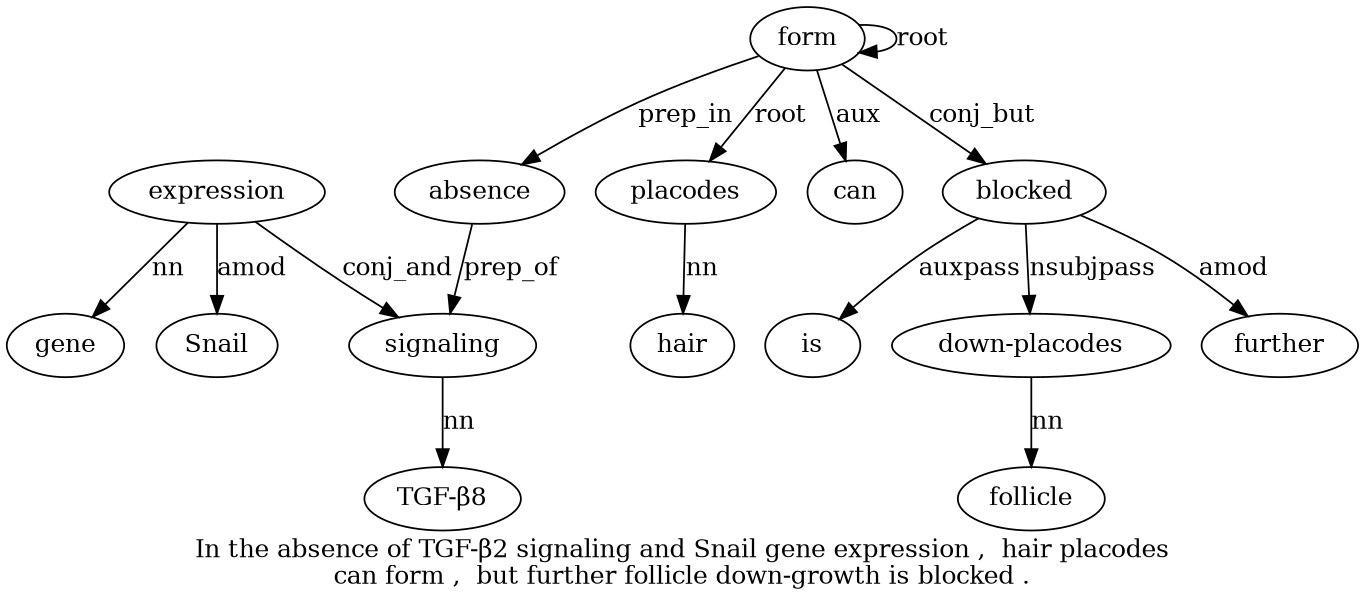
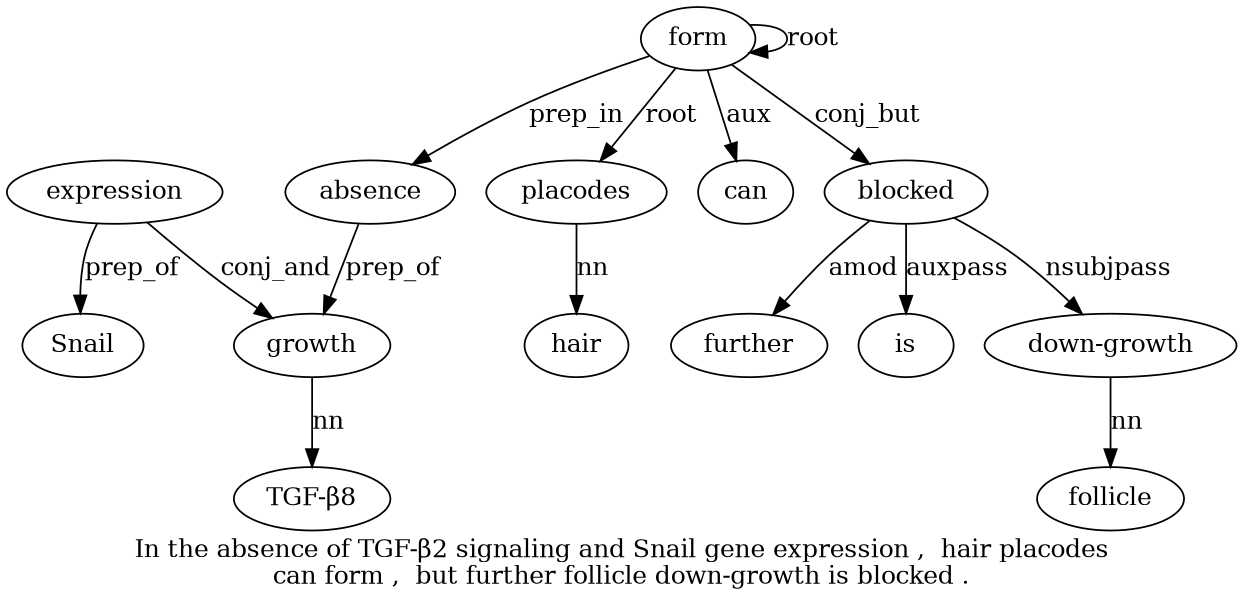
  digraph {
    label="In the absence of TGF-β2 signaling and Snail gene expression ,  hair placodes\ncan form ,  but further follicle down-growth is blocked ."
    node [fillcolor=white style=filled]
    n1 [label=absence]
-   n2 [label=signaling]
+   n2 [label=growth]
    n3 [label="TGF-β8"]
    n4 [label=form]
    n5 [label=placodes]
    n6 [label=can]
    n7 [label=blocked]
    n8 [label=hair]
-   n9 [label="down-placodes"]
+   n9 [label="down-growth"]
    n10 [label=further]
    n11 [label=is]
    n12 [label=expression]
    n13 [label=Snail]
-   n14 [label=gene]
    n15 [label=follicle]
    n1 -> n2 [label=prep_of]
    n2 -> n3 [label=nn]
    n4 -> n1 [label=prep_in]
    n4 -> n4 [label=root]
    n4 -> n5 [label=root]
    n4 -> n6 [label=aux]
    n4 -> n7 [label=conj_but]
    n5 -> n8 [label=nn]
    n7 -> n9 [label=nsubjpass]
    n7 -> n10 [label=amod]
    n7 -> n11 [label=auxpass]
    n9 -> n15 [label=nn]
    n12 -> n2 [label=conj_and]
-   n12 -> n13 [label=amod]
-   n12 -> n14 [label=nn]
+   n12 -> n13 [label=prep_of]
  }
